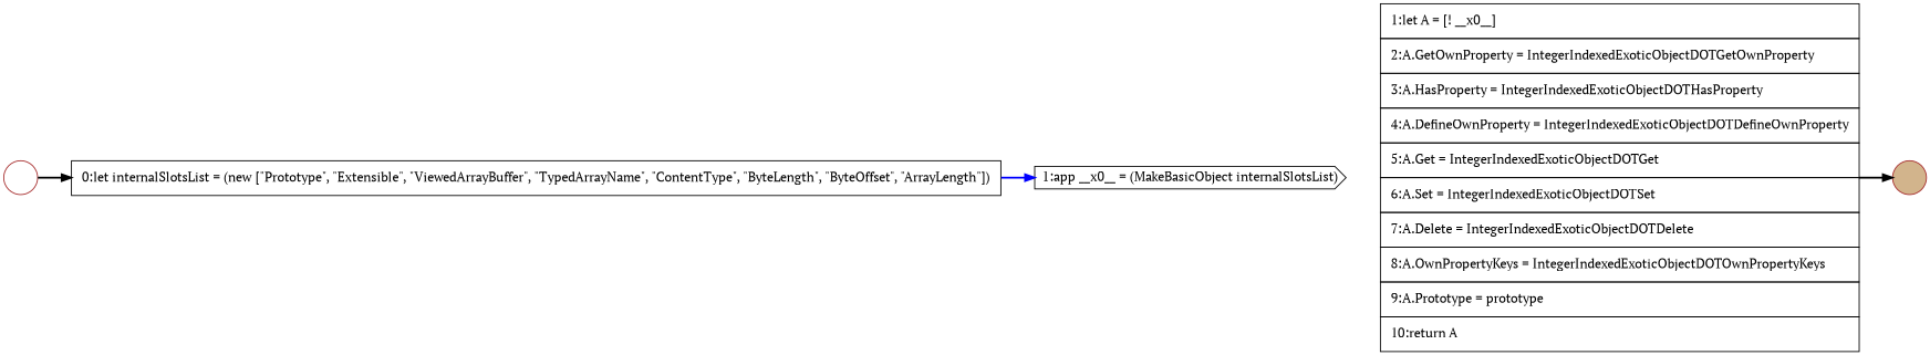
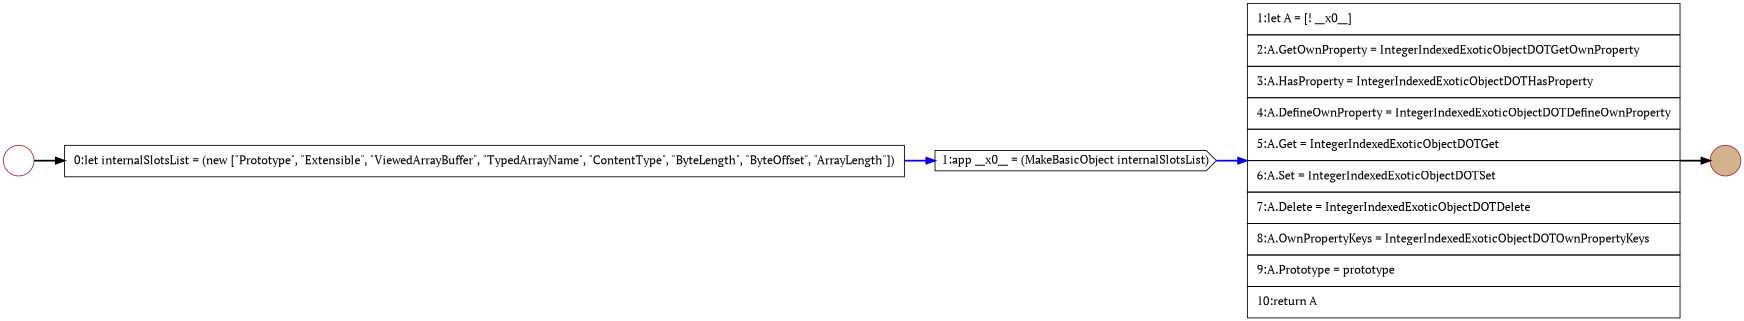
  digraph {
    rankdir=LR
    fontname="PT Serif"
    node [color=black fillcolor=white shape=none style=filled fontname="PT Serif"]
    edge [color=black style=bold fontname="PT Serif"]
    n1 [label=<<font color="black">     <table border="0" cellborder="1" cellspacing="0" cellpadding="10">       <tr><td align="left">1:let A = [! __x0__]</td></tr>       <tr><td align="left">2:A.GetOwnProperty = IntegerIndexedExoticObjectDOTGetOwnProperty</td></tr>       <tr><td align="left">3:A.HasProperty = IntegerIndexedExoticObjectDOTHasProperty</td></tr>       <tr><td align="left">4:A.DefineOwnProperty = IntegerIndexedExoticObjectDOTDefineOwnProperty</td></tr>       <tr><td align="left">5:A.Get = IntegerIndexedExoticObjectDOTGet</td></tr>       <tr><td align="left">6:A.Set = IntegerIndexedExoticObjectDOTSet</td></tr>       <tr><td align="left">7:A.Delete = IntegerIndexedExoticObjectDOTDelete</td></tr>       <tr><td align="left">8:A.OwnPropertyKeys = IntegerIndexedExoticObjectDOTOwnPropertyKeys</td></tr>       <tr><td align="left">9:A.Prototype = prototype</td></tr>       <tr><td align="left">10:return A</td></tr>     </table>   </font>> margin=0]
    n2 [color=brown fillcolor=tan label=" " shape=circle]
    n3 [label=<<font color="black">1:app __x0__ = (MakeBasicObject internalSlotsList)</font>> shape=cds]
    n4 [label=<<font color="black">     <table border="0" cellborder="1" cellspacing="0" cellpadding="10">       <tr><td align="left">0:let internalSlotsList = (new [&quot;Prototype&quot;, &quot;Extensible&quot;, &quot;ViewedArrayBuffer&quot;, &quot;TypedArrayName&quot;, &quot;ContentType&quot;, &quot;ByteLength&quot;, &quot;ByteOffset&quot;, &quot;ArrayLength&quot;])</td></tr>     </table>   </font>> margin=0]
    n5 [color=brown label=" " shape=circle]
    n1 -> n2
+   n3 -> n1 [color=blue]
    n4 -> n3 [color=blue]
    n5 -> n4
  }
